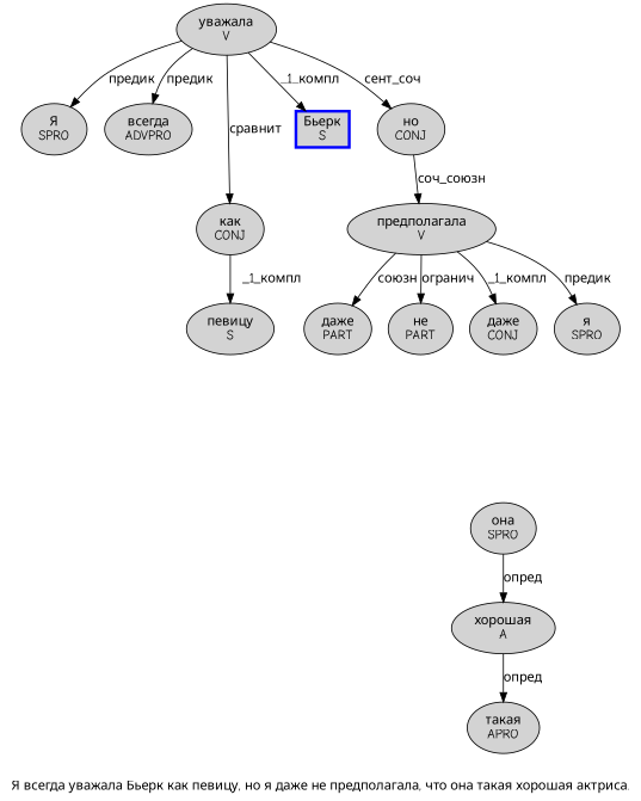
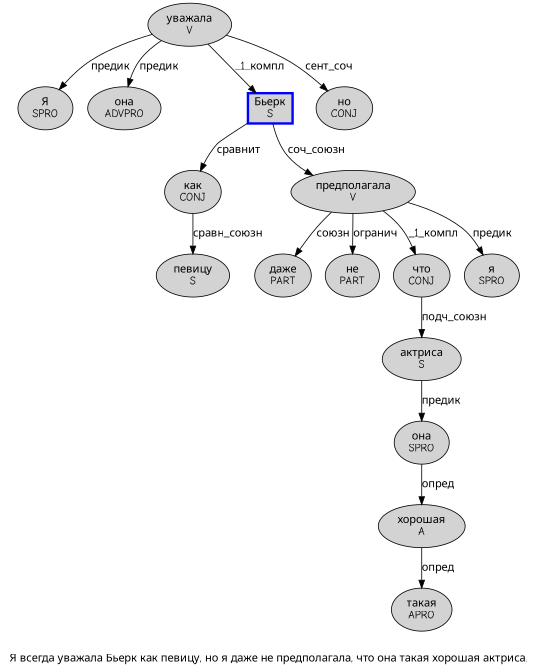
  digraph {
    fontname="Comic Neue"
    label="Я всегда уважала Бьерк как певицу, но я даже не предполагала, что она такая хорошая актриса."
    node [fillcolor=lightgray fontname="Comic Neue" penwidth=1 shape=ellipse style=filled]
    edge [fontname="Comic Neue"]
    n1 [label="Я\nSPRO"]
-   n2 [label="всегда\nADVPRO"]
+   n2 [label="она\nADVPRO"]
    n3 [label="уважала\nV"]
    n4 [color=blue label="Бьерк\nS" penwidth=3 shape=box]
    n5 [label="как\nCONJ"]
    n6 [label="но\nCONJ"]
    n7 [label="певицу\nS"]
    n8 [label="предполагала\nV"]
    n9 [label="я\nSPRO"]
    n10 [label="даже\nPART"]
    n11 [label="не\nPART"]
-   n12 [label="даже\nCONJ"]
+   n12 [label="что\nCONJ"]
+   n13 [label="актриса\nS"]
    n14 [label="она\nSPRO"]
    n15 [label="хорошая\nA"]
    n16 [label="такая\nAPRO"]
    n3 -> n1 [label="предик"]
    n3 -> n2 [label="предик"]
    n3 -> n4 [label="_1_компл"]
-   n3 -> n5 [label="сравнит"]
+   n4 -> n5 [label="сравнит"]
    n3 -> n6 [label="сент_соч"]
-   n5 -> n7 [label="_1_компл"]
-   n6 -> n8 [label="соч_союзн"]
+   n5 -> n7 [label="сравн_союзн"]
+   n4 -> n8 [label="соч_союзн"]
    n8 -> n9 [label="предик"]
    n8 -> n10 [label="союзн"]
    n8 -> n11 [label="огранич"]
    n8 -> n12 [label="_1_компл"]
+   n12 -> n13 [label="подч_союзн"]
+   n13 -> n14 [label="предик"]
    n14 -> n15 [label="опред"]
    n15 -> n16 [label="опред"]
  }
